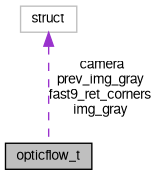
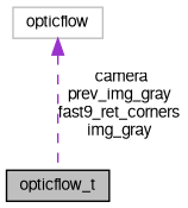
  digraph {
    node [fontname=FreeSans fontsize=10 shape=record style=filled]
    n1 [color=black fillcolor=grey75 fontcolor=black height=0.2 label=opticflow_t width=0.4]
-   n2 [color=grey75 fillcolor=white height=0.2 label=struct width=0.4]
+   n2 [color=grey75 fillcolor=white height=0.2 label=opticflow width=0.4]
    n2 -> n1 [color=darkorchid3 dir=back fontname=FreeSans fontsize=10 label=" camera\nprev_img_gray\nfast9_ret_corners\nimg_gray" labelfontname=FreeSans labelfontsize=10 style=dashed]
  }
